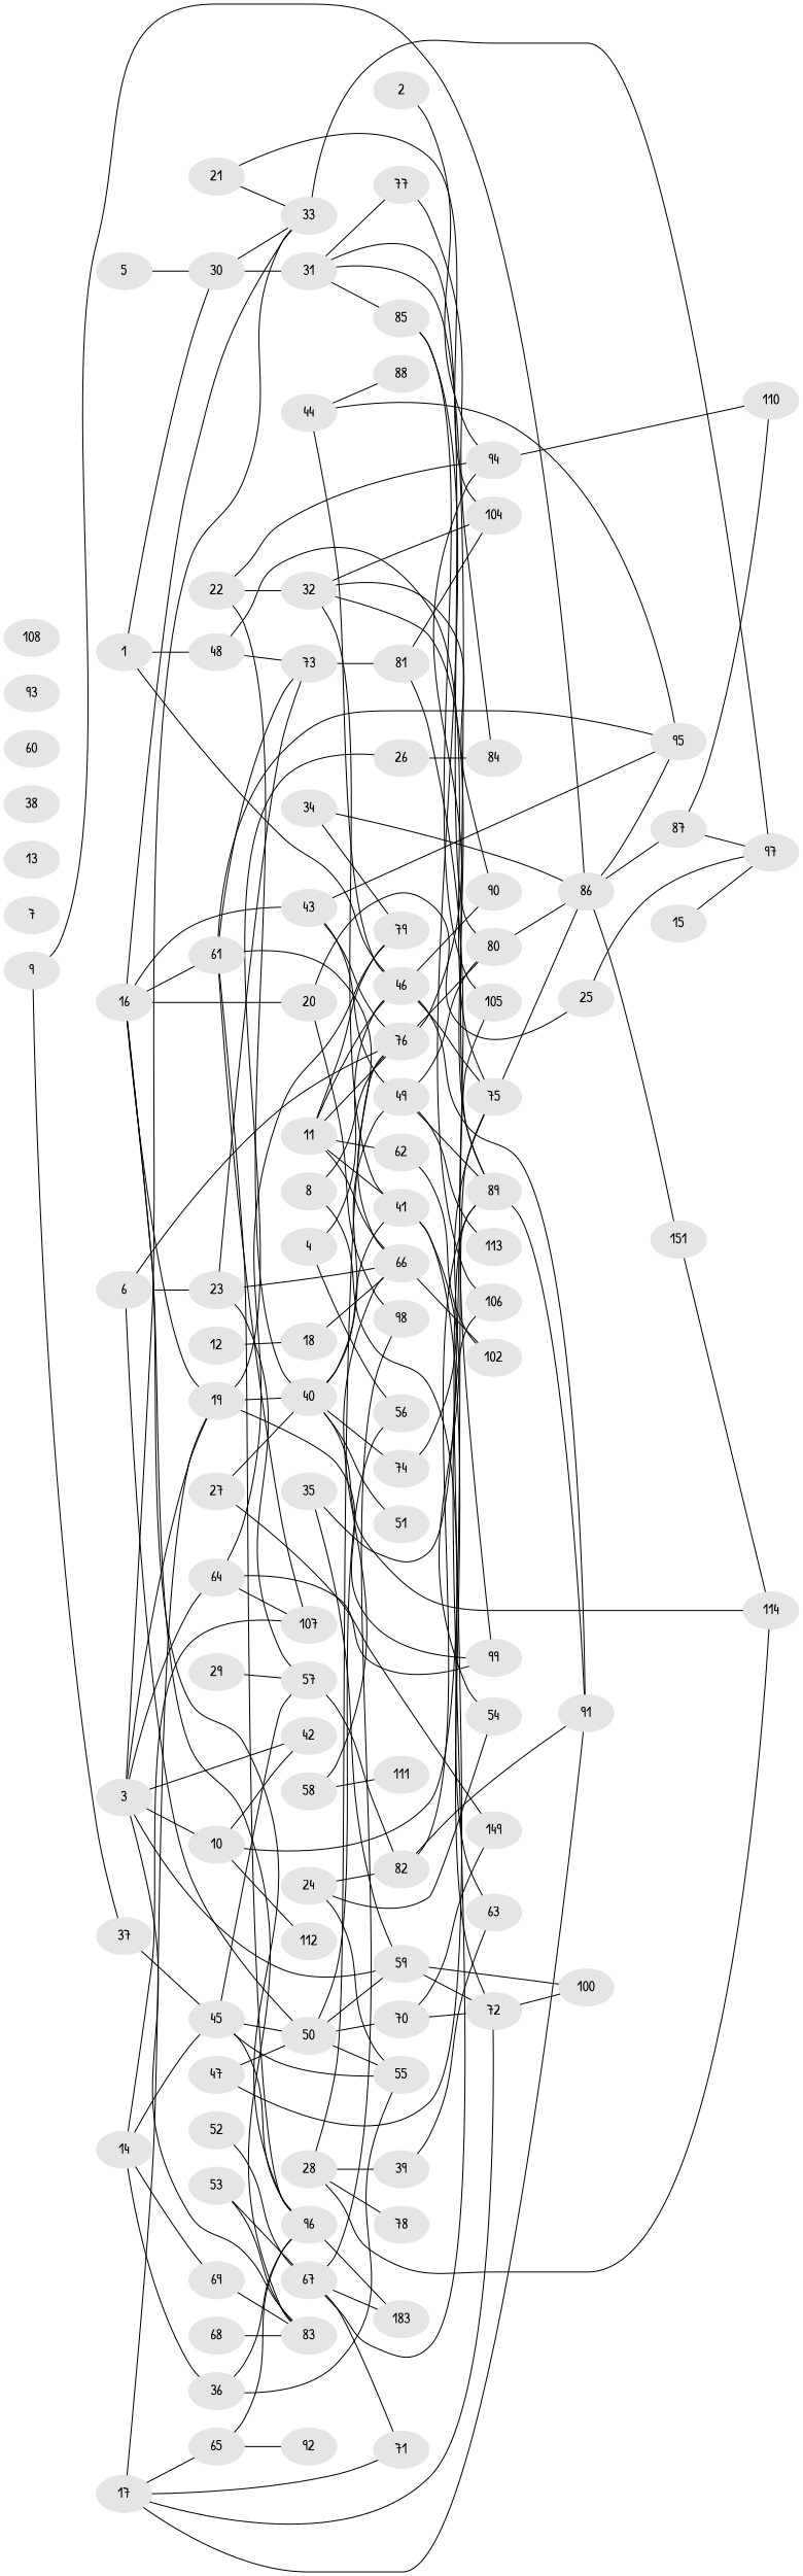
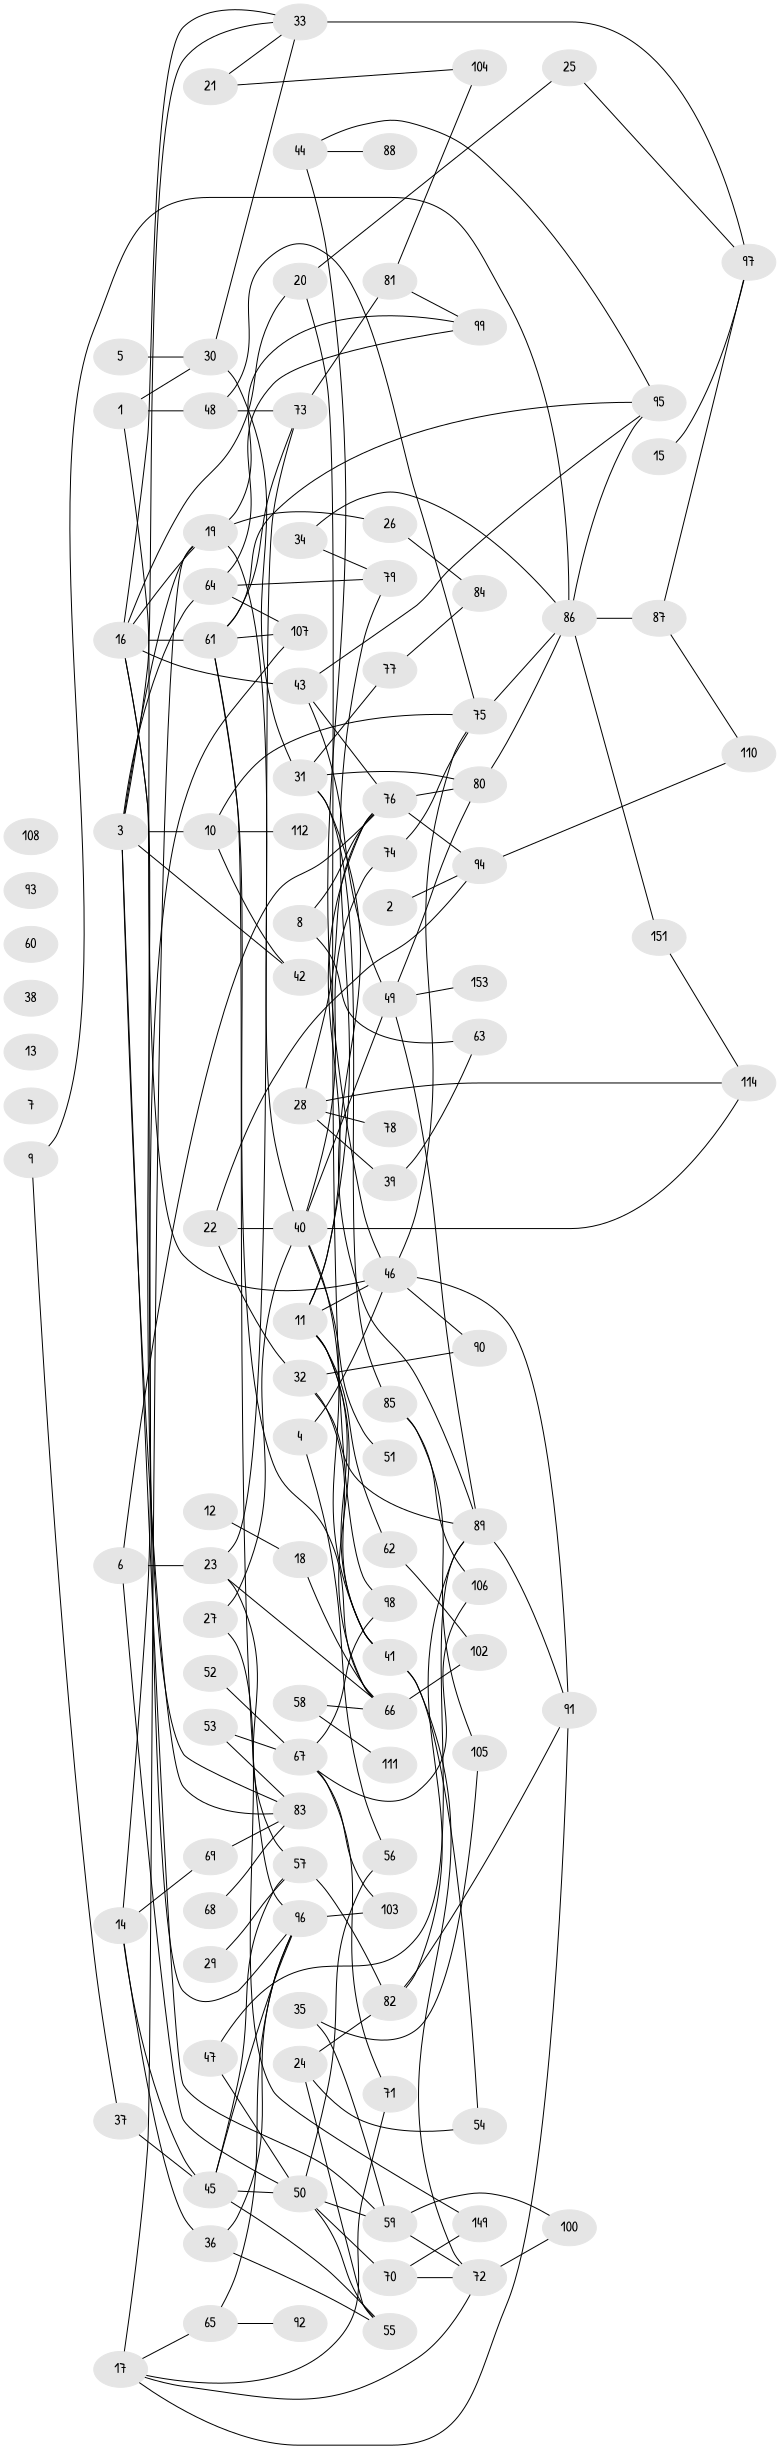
  graph {
    fontname="Patrick Hand"
    rankdir=LR
    node [color=gray90 fontname="Patrick Hand" style=filled]
    edge [fontname="Patrick Hand"]
    1
    30
    46
    48
    33
    31
    75
    91
    90
    73
    2
    94
    110
    3
    10
    19
    42
    59
    64
    83
    112
    26
    40
    99
    97
    72
    100
    79
    107
    4
    56
    5
    6
    23
    50
    76
    66
    57
    55
    70
    80
    7
    8
    63
    9
    37
    86
    45
    95
    87
    n51 [label=151]
    11
    41
    62
    54
    102
    12
    18
    13
    14
    36
    69
    96
    15
    16
    20
    43
    61
    25
    98
    49
-   103 [label=183]
+   103
    17
    65
    71
    92
    84
    114
    51
    74
    21
    104
    22
    32
    89
    82
    81
    24
    27
    n90 [label=149]
    28
    39
    78
    29
    77
    85
    105
    106
    34
    35
    38
-   113
+   113 [label=153]
    44
    88
    47
    52
    67
    53
    58
    111
    60
    68
    93
    108
    1 -- 30
    1 -- 46
    1 -- 48
    30 -- 33
    30 -- 31
    46 -- 75
    46 -- 91
    46 -- 90
    48 -- 75
    48 -- 73
    33 -- 97
    31 -- 80
    31 -- 89
    31 -- 77
    31 -- 85
    75 -- 86
    73 -- 81
    2 -- 94
    94 -- 110
    3 -- 33
    3 -- 10
    3 -- 19
    3 -- 42
    3 -- 59
    3 -- 64
    3 -- 83
    10 -- 75
    10 -- 42
    10 -- 112
    19 -- 26
    19 -- 40
    19 -- 99
    59 -- 72
    59 -- 100
    64 -- 99
    64 -- 79
    64 -- 107
    26 -- 84
    40 -- 41
    40 -- 49
    40 -- 114
    40 -- 51
    40 -- 74
    72 -- 100
    4 -- 46
    4 -- 56
    5 -- 30
    6 -- 23
    6 -- 50
    6 -- 76
    23 -- 73
    23 -- 66
    23 -- 57
    50 -- 59
    50 -- 56
    50 -- 55
    50 -- 70
    76 -- 94
    76 -- 80
    66 -- 102
    57 -- 82
    70 -- 72
    70 -- n90
    80 -- 86
    8 -- 76
    8 -- 63
    9 -- 37
    9 -- 86
    37 -- 45
    86 -- 95
    86 -- 87
    86 -- n51
    45 -- 50
    45 -- 57
    45 -- 55
    45 -- 96
    87 -- 110
    87 -- 97
    n51 -- 114
    11 -- 46
    11 -- 79
    11 -- 76
    11 -- 66
    11 -- 41
    11 -- 62
    41 -- 72
    41 -- 54
    62 -- 102
    12 -- 18
    18 -- 66
    14 -- 107
    14 -- 45
    14 -- 36
    14 -- 69
    36 -- 55
    36 -- 96
    69 -- 83
    96 -- 103
    15 -- 97
    16 -- 33
    16 -- 19
    16 -- 83
    16 -- 96
    16 -- 20
    16 -- 43
    16 -- 61
    20 -- 25
    20 -- 98
    43 -- 76
    43 -- 95
    43 -- 49
    61 -- 73
    61 -- 107
    61 -- 66
    61 -- 95
    61 -- 96
    25 -- 97
    49 -- 80
    49 -- 89
    49 -- 113
    17 -- 91
    17 -- 19
    17 -- 72
    17 -- 65
    17 -- 71
    65 -- 96
    65 -- 92
    74 -- 75
    21 -- 33
    21 -- 104
    22 -- 94
    22 -- 40
    22 -- 32
    32 -- 90
    32 -- 41
-   32 -- 104
    32 -- 89
    89 -- 91
    82 -- 91
    82 -- 89
    81 -- 99
    81 -- 104
    24 -- 55
    24 -- 54
    24 -- 82
    27 -- 40
    27 -- n90
    28 -- 76
    28 -- 114
    28 -- 39
    28 -- 78
    39 -- 63
    29 -- 57
    77 -- 84
    85 -- 105
    85 -- 106
    34 -- 79
    34 -- 86
    35 -- 59
    35 -- 105
    44 -- 46
    44 -- 95
    44 -- 88
    47 -- 50
    47 -- 89
    52 -- 67
    67 -- 98
    67 -- 103
    67 -- 71
    67 -- 106
    53 -- 83
    53 -- 67
    58 -- 66
    58 -- 111
    68 -- 83
  }
